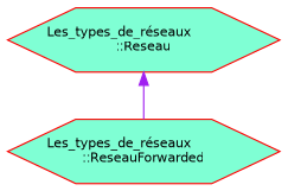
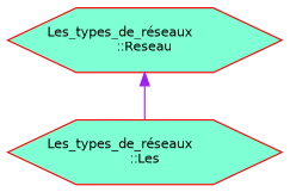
  digraph {
    node [color=red fillcolor=aquamarine fontname=Helvetica fontsize=10 shape=hexagon style=filled]
-   n1 [fontcolor=black height=0.2 label="Les_types_de_réseaux\l::ReseauForwarded" width=0.4]
+   n1 [fontcolor=black height=0.2 label="Les_types_de_réseaux\l::Les" width=0.4]
    n2 [height=0.2 label="Les_types_de_réseaux\l::Reseau" width=0.4]
    n2 -> n1 [color=purple dir=back fontname=Helvetica fontsize=10 labelfontname=Helvetica labelfontsize=10 style=solid]
  }
